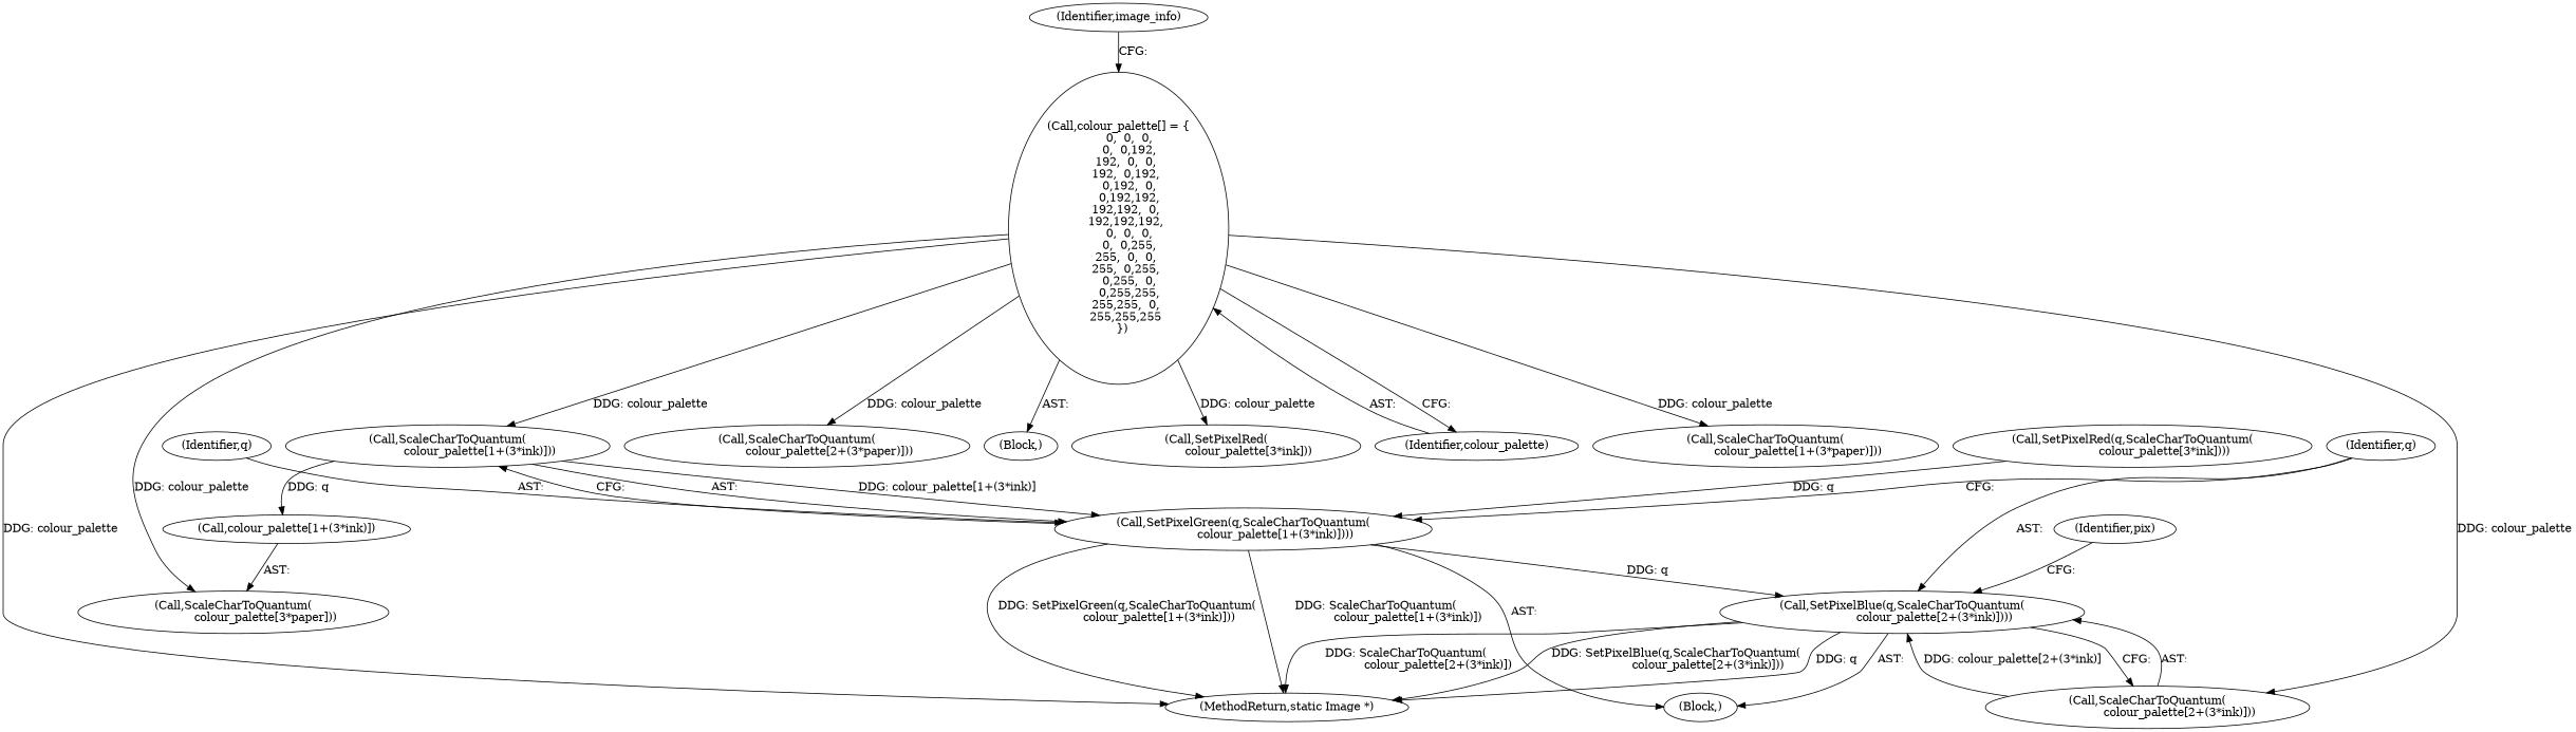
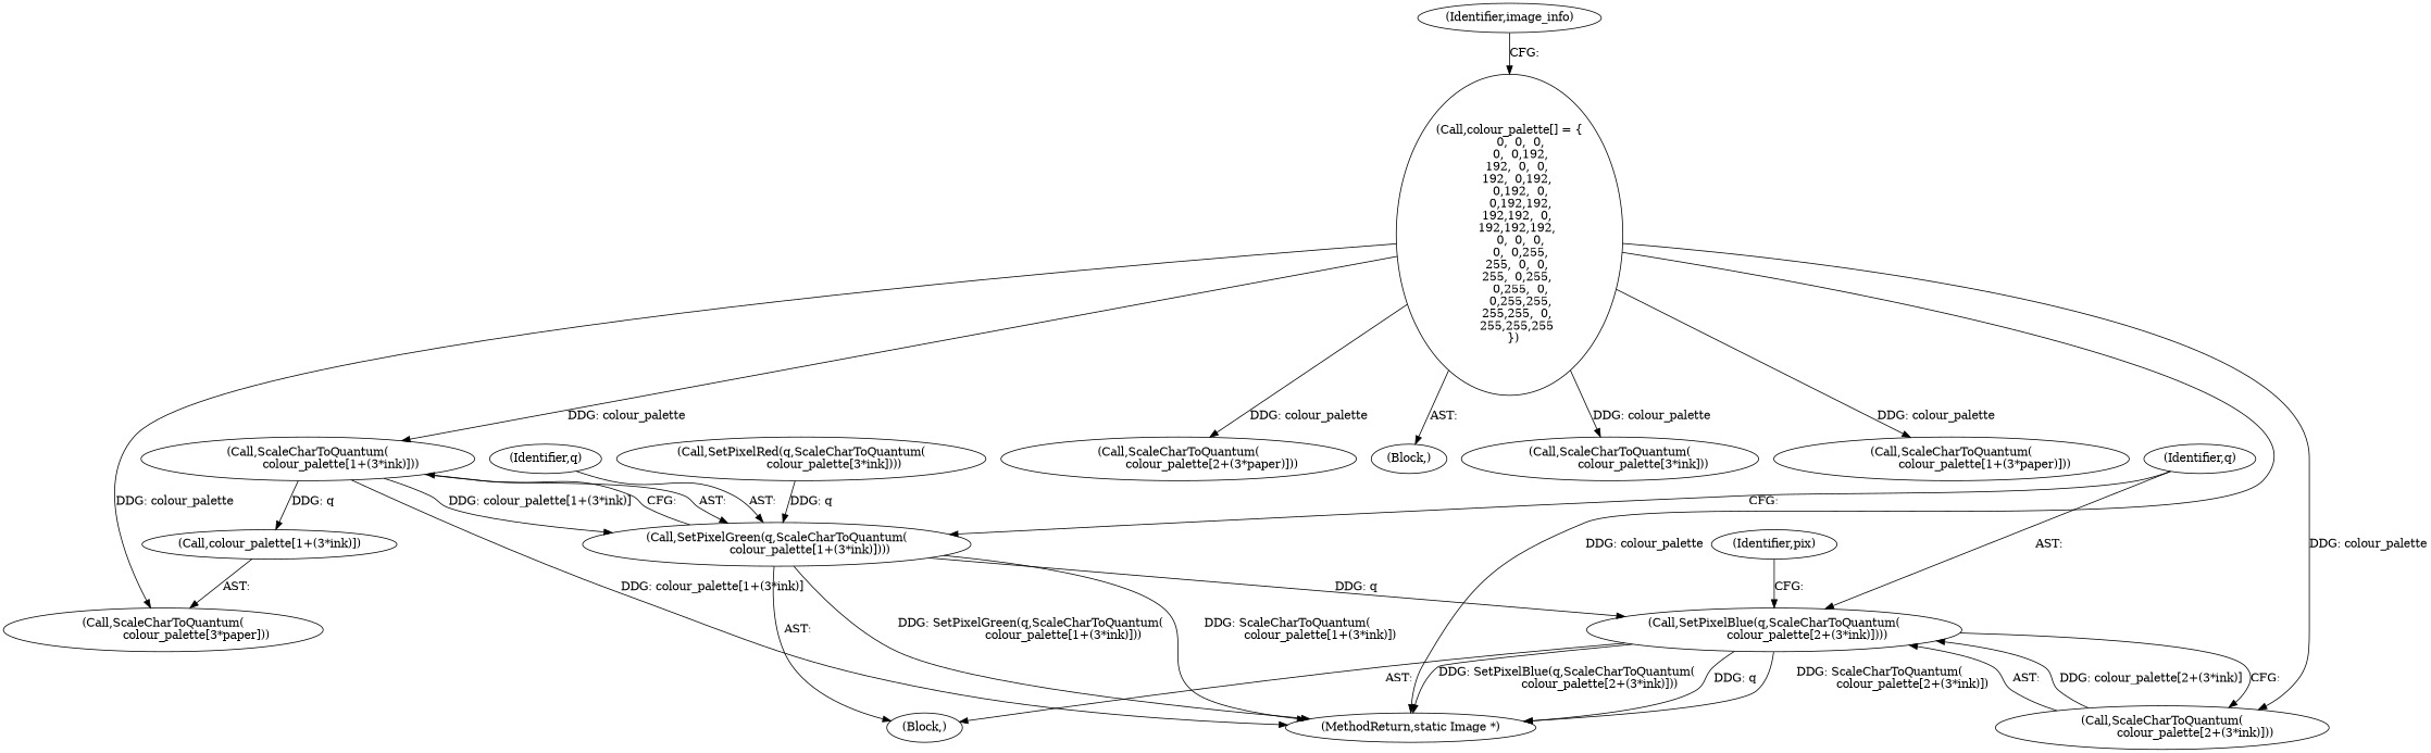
  digraph {
    n1 [label="(Call,ScaleCharToQuantum(\n                  colour_palette[1+(3*ink)]))"]
    n2 [label="(Call,SetPixelGreen(q,ScaleCharToQuantum(\n                  colour_palette[1+(3*ink)])))"]
    n3 [label="(MethodReturn,static Image *)"]
    n4 [label="(Call,colour_palette[1+(3*ink)])"]
    n5 [label="(Call,SetPixelBlue(q,ScaleCharToQuantum(\n                  colour_palette[2+(3*ink)])))"]
    n6 [label="(Block,)"]
    n7 [label="(Call,ScaleCharToQuantum(\n                  colour_palette[3*paper]))"]
    n8 [label="(Call,colour_palette[] = {\n      0,  0,  0,\n      0,  0,192,\n    192,  0,  0,\n    192,  0,192,\n      0,192,  0,\n      0,192,192,\n    192,192,  0,\n    192,192,192,\n      0,  0,  0,\n      0,  0,255,\n    255,  0,  0,\n    255,  0,255,\n      0,255,  0,\n      0,255,255,\n    255,255,  0,\n    255,255,255\n  })"]
    n9 [label="(Call,ScaleCharToQuantum(\n                  colour_palette[2+(3*ink)]))"]
    n10 [label="(Call,ScaleCharToQuantum(\n                  colour_palette[2+(3*paper)]))"]
    n11 [label="(Block,)"]
-   n12 [label="(Call,SetPixelRed(\n                  colour_palette[3*ink]))"]
-   n13 [label="(Identifier,colour_palette)"]
+   n12 [label="(Call,ScaleCharToQuantum(\n                  colour_palette[3*ink]))"]
    n14 [label="(Call,ScaleCharToQuantum(\n                  colour_palette[1+(3*paper)]))"]
    n15 [label="(Identifier,q)"]
    n16 [label="(Call,SetPixelRed(q,ScaleCharToQuantum(\n                  colour_palette[3*ink])))"]
    n17 [label="(Identifier,pix)"]
    n18 [label="(Identifier,q)"]
    n19 [label="(Identifier,image_info)"]
    n1 -> n2 [label="AST: "]
    n1 -> n2 [label="DDG: colour_palette[1+(3*ink)]"]
+   n1 -> n3 [label="DDG: colour_palette[1+(3*ink)]"]
    n1 -> n4 [label="DDG: q"]
    n2 -> n1 [label="CFG: "]
    n2 -> n3 [label="DDG: SetPixelGreen(q,ScaleCharToQuantum(\n                  colour_palette[1+(3*ink)]))"]
    n2 -> n3 [label="DDG: ScaleCharToQuantum(\n                  colour_palette[1+(3*ink)])"]
    n2 -> n5 [label="DDG: q"]
    n2 -> n6 [label="AST: "]
    n4 -> n7 [label="AST: "]
    n5 -> n3 [label="DDG: SetPixelBlue(q,ScaleCharToQuantum(\n                  colour_palette[2+(3*ink)]))"]
    n5 -> n3 [label="DDG: q"]
    n5 -> n3 [label="DDG: ScaleCharToQuantum(\n                  colour_palette[2+(3*ink)])"]
    n5 -> n6 [label="AST: "]
    n5 -> n9 [label="CFG: "]
    n8 -> n1 [label="DDG: colour_palette"]
    n8 -> n3 [label="DDG: colour_palette"]
    n8 -> n7 [label="DDG: colour_palette"]
    n8 -> n9 [label="DDG: colour_palette"]
    n8 -> n10 [label="DDG: colour_palette"]
    n8 -> n11 [label="AST: "]
    n8 -> n12 [label="DDG: colour_palette"]
-   n8 -> n13 [label="CFG: "]
    n8 -> n14 [label="DDG: colour_palette"]
    n9 -> n5 [label="AST: "]
    n9 -> n5 [label="DDG: colour_palette[2+(3*ink)]"]
-   n13 -> n8 [label="AST: "]
    n15 -> n2 [label="AST: "]
    n16 -> n2 [label="DDG: q"]
    n17 -> n5 [label="CFG: "]
    n18 -> n2 [label="CFG: "]
    n18 -> n5 [label="AST: "]
    n19 -> n8 [label="CFG: "]
  }
